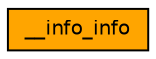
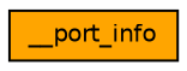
  digraph {
    rankdir=LR
-   n1 [color=black fillcolor=orange fontname=Helvetica fontsize=10 height=0.2 label=__info_info shape=record style=filled width=0.4]
+   n1 [color=black fillcolor=orange fontname=Helvetica fontsize=10 height=0.2 label=__port_info shape=record style=filled width=0.4]
  }
